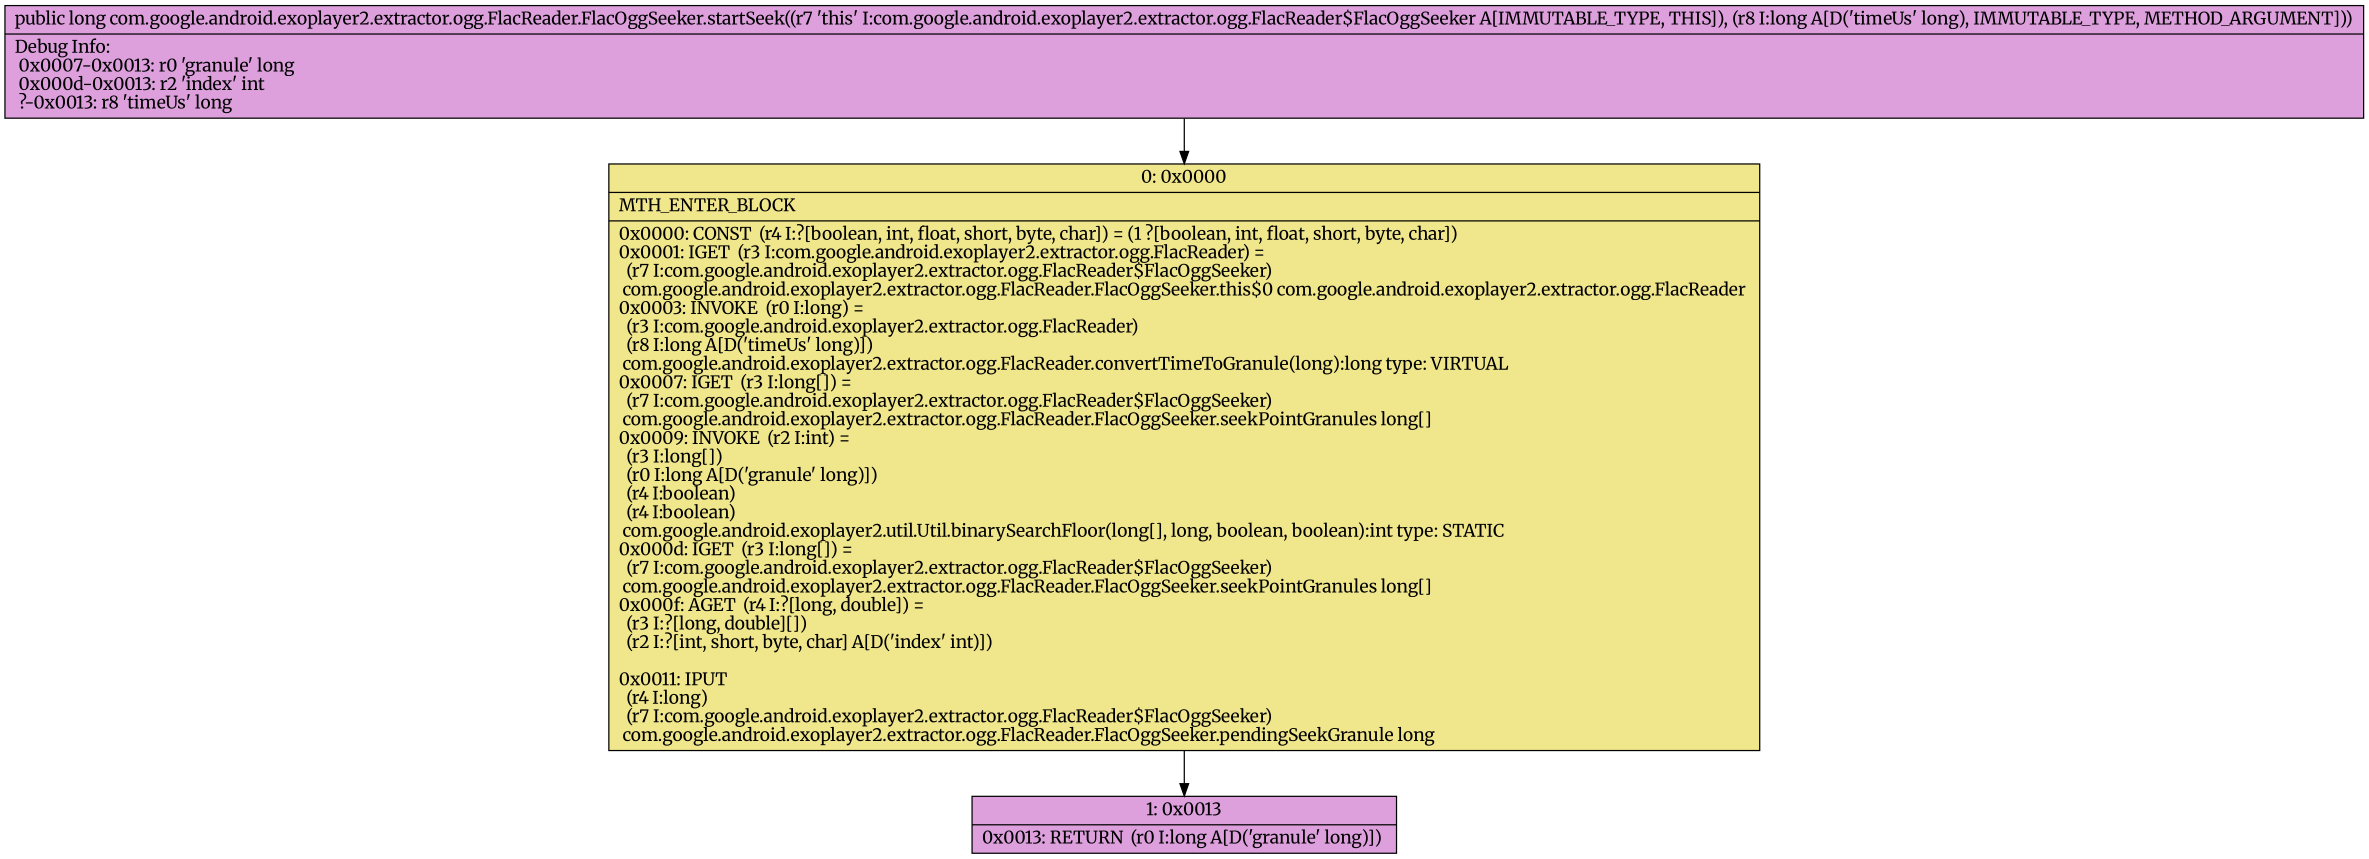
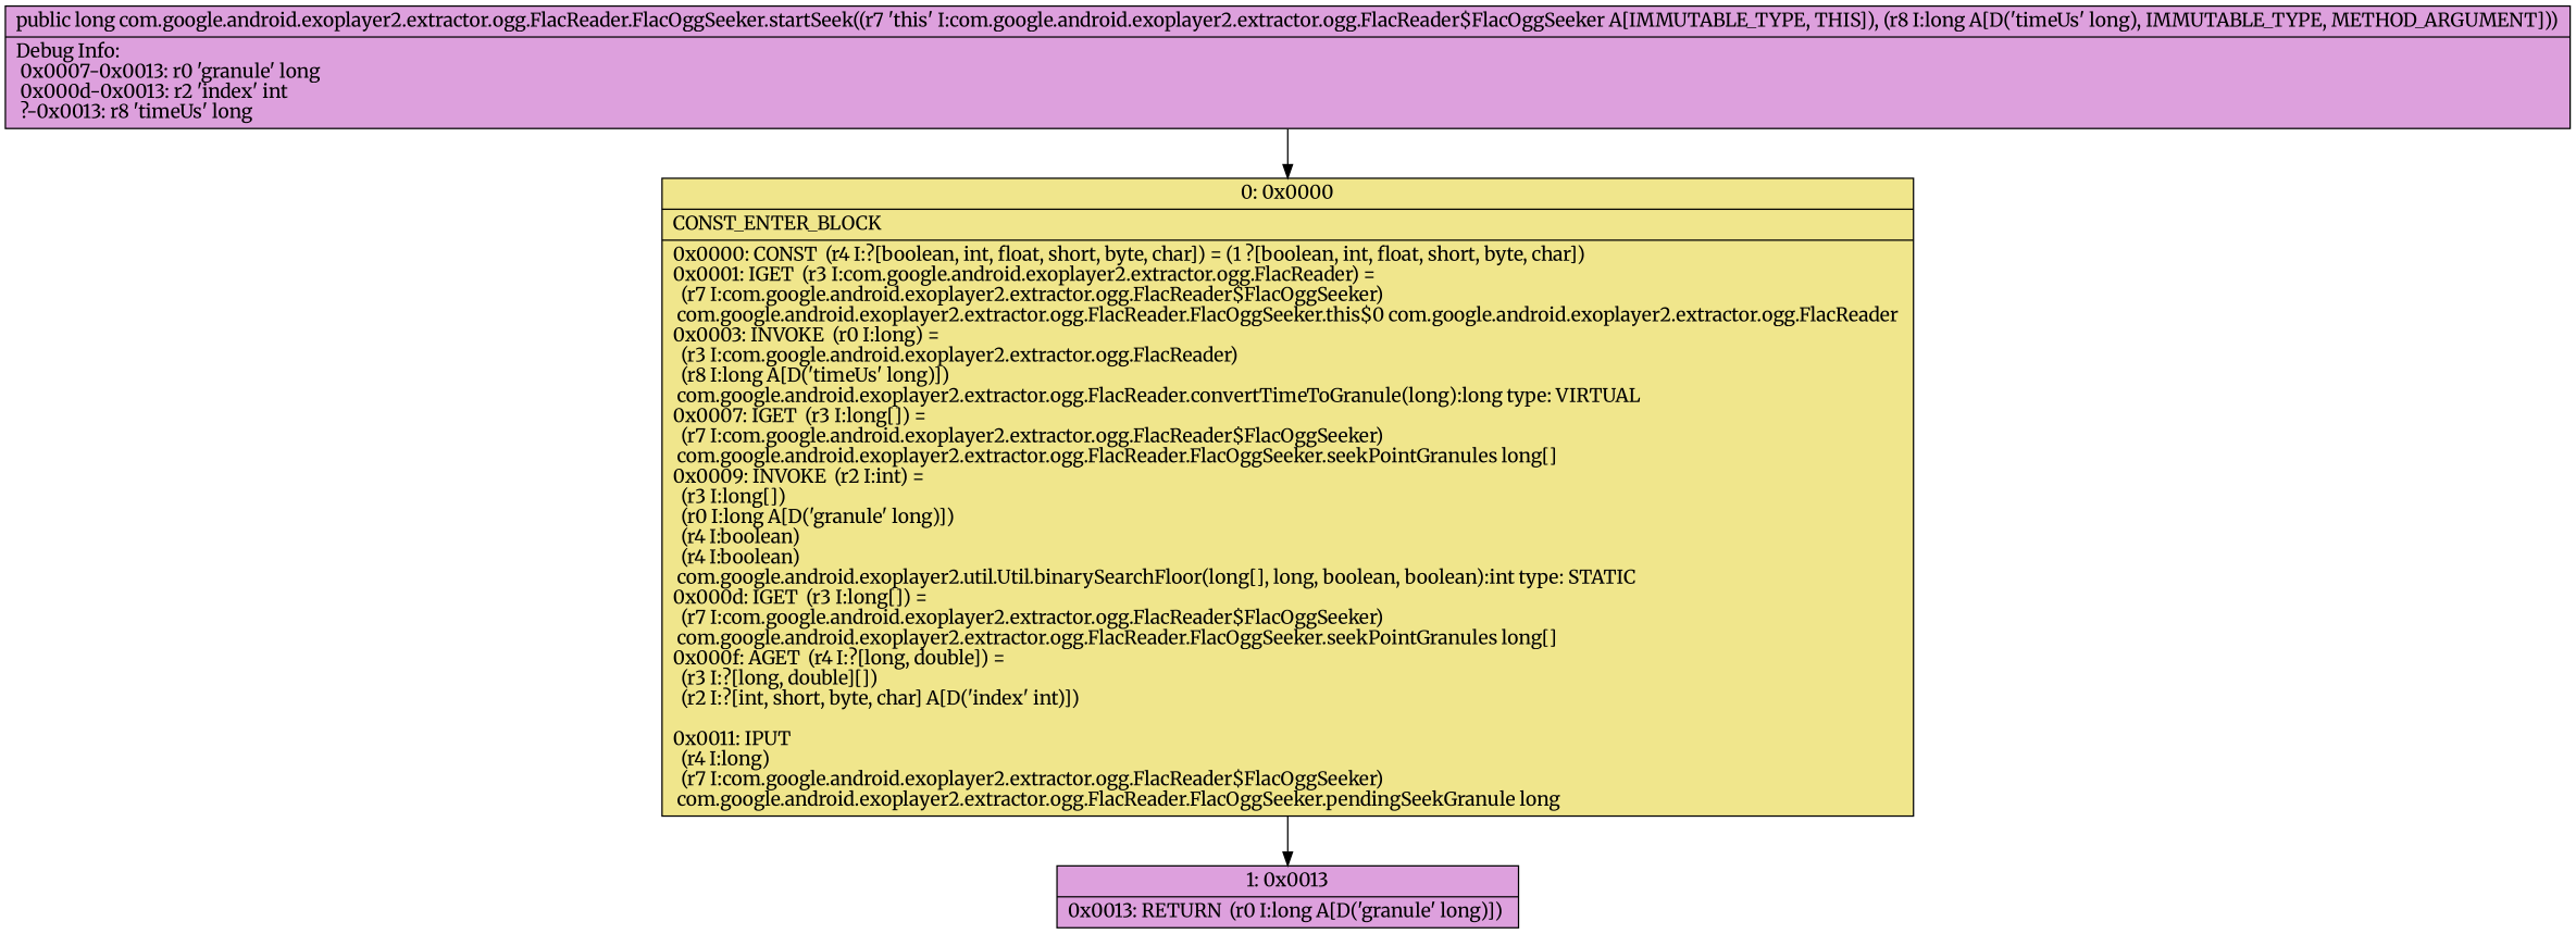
  digraph {
    fontname=Merriweather
    node [shape=record style=filled fillcolor=plum fontname=Merriweather]
    edge [fontname=Merriweather]
-   n1 [label="{0\:\ 0x0000|MTH_ENTER_BLOCK\l|0x0000: CONST  (r4 I:?[boolean, int, float, short, byte, char]) = (1 ?[boolean, int, float, short, byte, char]) \l0x0001: IGET  (r3 I:com.google.android.exoplayer2.extractor.ogg.FlacReader) = \l  (r7 I:com.google.android.exoplayer2.extractor.ogg.FlacReader$FlacOggSeeker)\l com.google.android.exoplayer2.extractor.ogg.FlacReader.FlacOggSeeker.this$0 com.google.android.exoplayer2.extractor.ogg.FlacReader \l0x0003: INVOKE  (r0 I:long) = \l  (r3 I:com.google.android.exoplayer2.extractor.ogg.FlacReader)\l  (r8 I:long A[D('timeUs' long)])\l com.google.android.exoplayer2.extractor.ogg.FlacReader.convertTimeToGranule(long):long type: VIRTUAL \l0x0007: IGET  (r3 I:long[]) = \l  (r7 I:com.google.android.exoplayer2.extractor.ogg.FlacReader$FlacOggSeeker)\l com.google.android.exoplayer2.extractor.ogg.FlacReader.FlacOggSeeker.seekPointGranules long[] \l0x0009: INVOKE  (r2 I:int) = \l  (r3 I:long[])\l  (r0 I:long A[D('granule' long)])\l  (r4 I:boolean)\l  (r4 I:boolean)\l com.google.android.exoplayer2.util.Util.binarySearchFloor(long[], long, boolean, boolean):int type: STATIC \l0x000d: IGET  (r3 I:long[]) = \l  (r7 I:com.google.android.exoplayer2.extractor.ogg.FlacReader$FlacOggSeeker)\l com.google.android.exoplayer2.extractor.ogg.FlacReader.FlacOggSeeker.seekPointGranules long[] \l0x000f: AGET  (r4 I:?[long, double]) = \l  (r3 I:?[long, double][])\l  (r2 I:?[int, short, byte, char] A[D('index' int)])\l \l0x0011: IPUT  \l  (r4 I:long)\l  (r7 I:com.google.android.exoplayer2.extractor.ogg.FlacReader$FlacOggSeeker)\l com.google.android.exoplayer2.extractor.ogg.FlacReader.FlacOggSeeker.pendingSeekGranule long \l}" fillcolor=khaki]
+   n1 [label="{0\:\ 0x0000|CONST_ENTER_BLOCK\l|0x0000: CONST  (r4 I:?[boolean, int, float, short, byte, char]) = (1 ?[boolean, int, float, short, byte, char]) \l0x0001: IGET  (r3 I:com.google.android.exoplayer2.extractor.ogg.FlacReader) = \l  (r7 I:com.google.android.exoplayer2.extractor.ogg.FlacReader$FlacOggSeeker)\l com.google.android.exoplayer2.extractor.ogg.FlacReader.FlacOggSeeker.this$0 com.google.android.exoplayer2.extractor.ogg.FlacReader \l0x0003: INVOKE  (r0 I:long) = \l  (r3 I:com.google.android.exoplayer2.extractor.ogg.FlacReader)\l  (r8 I:long A[D('timeUs' long)])\l com.google.android.exoplayer2.extractor.ogg.FlacReader.convertTimeToGranule(long):long type: VIRTUAL \l0x0007: IGET  (r3 I:long[]) = \l  (r7 I:com.google.android.exoplayer2.extractor.ogg.FlacReader$FlacOggSeeker)\l com.google.android.exoplayer2.extractor.ogg.FlacReader.FlacOggSeeker.seekPointGranules long[] \l0x0009: INVOKE  (r2 I:int) = \l  (r3 I:long[])\l  (r0 I:long A[D('granule' long)])\l  (r4 I:boolean)\l  (r4 I:boolean)\l com.google.android.exoplayer2.util.Util.binarySearchFloor(long[], long, boolean, boolean):int type: STATIC \l0x000d: IGET  (r3 I:long[]) = \l  (r7 I:com.google.android.exoplayer2.extractor.ogg.FlacReader$FlacOggSeeker)\l com.google.android.exoplayer2.extractor.ogg.FlacReader.FlacOggSeeker.seekPointGranules long[] \l0x000f: AGET  (r4 I:?[long, double]) = \l  (r3 I:?[long, double][])\l  (r2 I:?[int, short, byte, char] A[D('index' int)])\l \l0x0011: IPUT  \l  (r4 I:long)\l  (r7 I:com.google.android.exoplayer2.extractor.ogg.FlacReader$FlacOggSeeker)\l com.google.android.exoplayer2.extractor.ogg.FlacReader.FlacOggSeeker.pendingSeekGranule long \l}" fillcolor=khaki]
    n2 [label="{1\:\ 0x0013|0x0013: RETURN  (r0 I:long A[D('granule' long)]) \l}"]
    n3 [label="{public long com.google.android.exoplayer2.extractor.ogg.FlacReader.FlacOggSeeker.startSeek((r7 'this' I:com.google.android.exoplayer2.extractor.ogg.FlacReader$FlacOggSeeker A[IMMUTABLE_TYPE, THIS]), (r8 I:long A[D('timeUs' long), IMMUTABLE_TYPE, METHOD_ARGUMENT]))  | Debug Info:\l  0x0007\-0x0013: r0 'granule' long\l  0x000d\-0x0013: r2 'index' int\l  ?\-0x0013: r8 'timeUs' long\l}"]
    n1 -> n2
    n3 -> n1
  }
